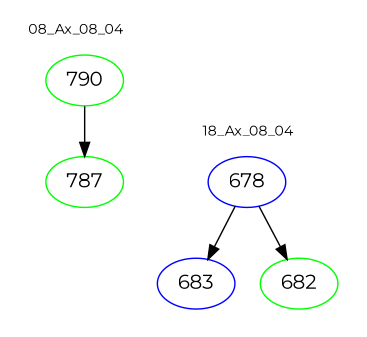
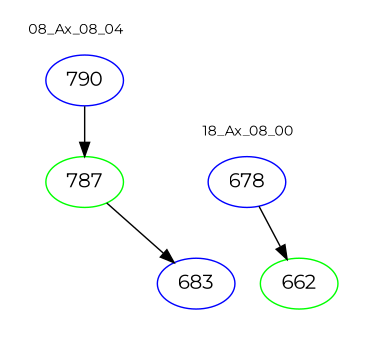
  digraph {
    fontname=Montserrat
    node [color=blue fontname=Montserrat]
    edge [color=black fontname=Montserrat]
-   n1 [color=green label=790]
+   n1 [label=790]
    n2 [color=green label=787]
    n3 [label=678]
-   n4 [color=green label=682]
+   n4 [color=green label=662]
    n5 [label=683]
    subgraph cluster_1 {
      color=white
      fontsize=10
      label="08_Ax_08_04"
      n1
      n2
    }
    subgraph cluster_2 {
      color=white
      fontsize=10
-     label="18_Ax_08_04"
+     label="18_Ax_08_00"
      n3
      n4
      n5
    }
    n1 -> n2
    n3 -> n4
-   n3 -> n5
+   n2 -> n5
  }
